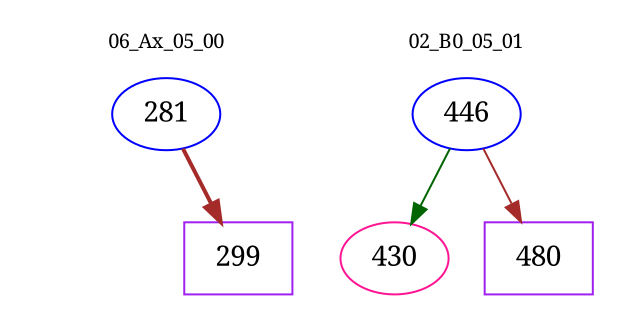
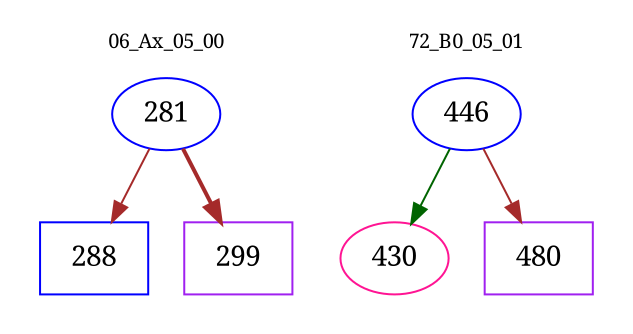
  digraph {
    fontname="Noto Serif"
    node [color=blue fontname="Noto Serif" shape=ellipse]
    edge [color=brown fontname="Noto Serif" style=solid]
    n1 [label=281]
+   n2 [label=288 shape=box]
    n3 [color=purple label=299 shape=box]
    n4 [label=446]
    n5 [color=deeppink label=430]
    n6 [color=purple label=480 shape=box]
    subgraph cluster_1 {
      color=white
      fontsize=10
      label="06_Ax_05_00"
      n1
+     n2
      n3
    }
    subgraph cluster_2 {
      color=white
      fontsize=10
-     label="02_B0_05_01"
+     label="72_B0_05_01"
      n4
      n5
      n6
    }
+   n1 -> n2
    n1 -> n3 [style=bold]
    n4 -> n5 [color=darkgreen]
    n4 -> n6
  }
